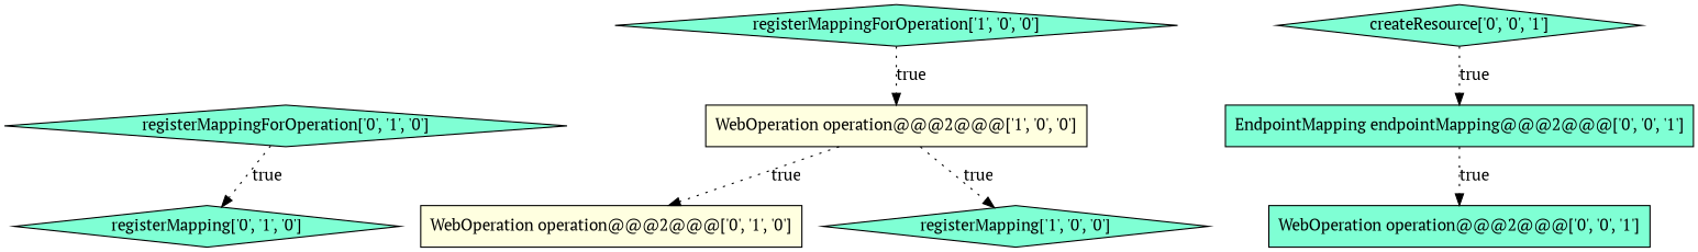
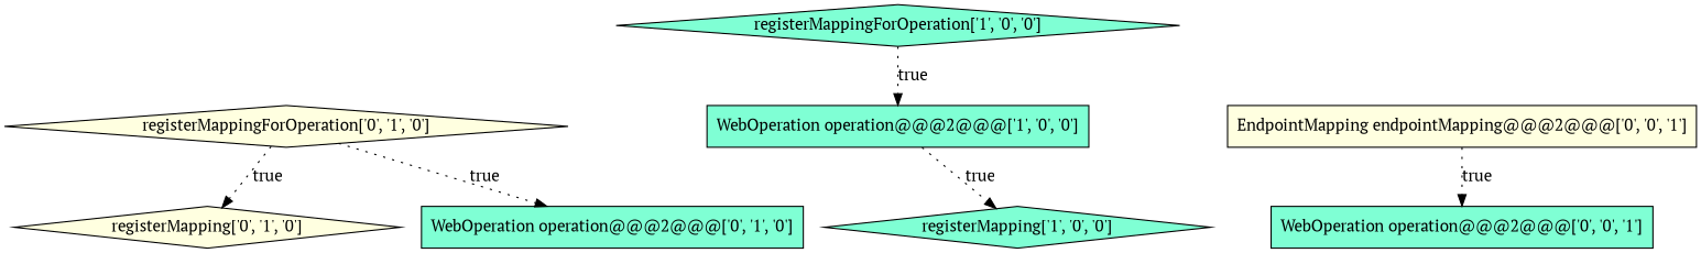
  digraph {
    fontname="PT Serif"
    node [fillcolor=aquamarine fontname="PT Serif" shape=diamond style=filled]
    edge [fontname="PT Serif" style=dotted]
-   n1 [label="registerMappingForOperation['0', '1', '0']"]
-   n2 [fillcolor=lightyellow label="WebOperation operation@@@2@@@['0', '1', '0']" shape=box]
-   n3 [label="registerMapping['0', '1', '0']"]
-   n4 [fillcolor=lightyellow label="WebOperation operation@@@2@@@['1', '0', '0']" shape=box]
+   n1 [fillcolor=lightyellow label="registerMappingForOperation['0', '1', '0']"]
+   n2 [label="WebOperation operation@@@2@@@['0', '1', '0']" shape=box]
+   n3 [fillcolor=lightyellow label="registerMapping['0', '1', '0']"]
+   n4 [label="WebOperation operation@@@2@@@['1', '0', '0']" shape=box]
    n5 [label="registerMapping['1', '0', '0']"]
    n6 [label="registerMappingForOperation['1', '0', '0']"]
-   n7 [label="EndpointMapping endpointMapping@@@2@@@['0', '0', '1']" shape=box]
+   n7 [fillcolor=lightyellow label="EndpointMapping endpointMapping@@@2@@@['0', '0', '1']" shape=box]
    n8 [label="WebOperation operation@@@2@@@['0', '0', '1']" shape=box]
-   n9 [label="createResource['0', '0', '1']"]
-   n4 -> n2 [label=true]
+   n1 -> n2 [label=true]
    n1 -> n3 [label=true]
    n4 -> n5 [label=true]
    n6 -> n4 [label=true]
    n7 -> n8 [label=true]
-   n9 -> n7 [label=true]
  }
